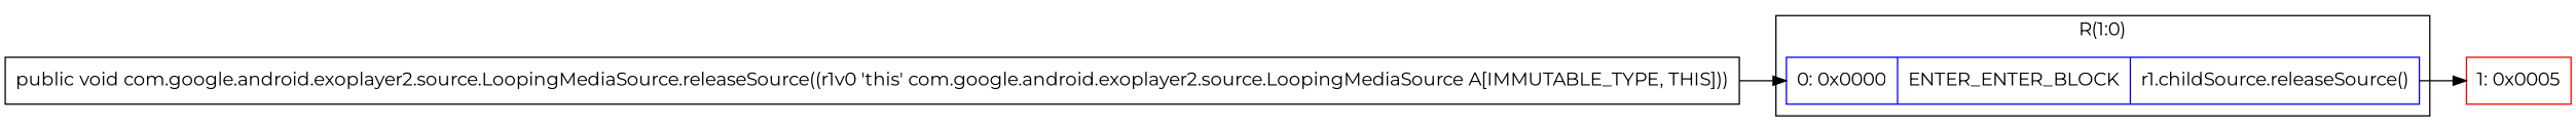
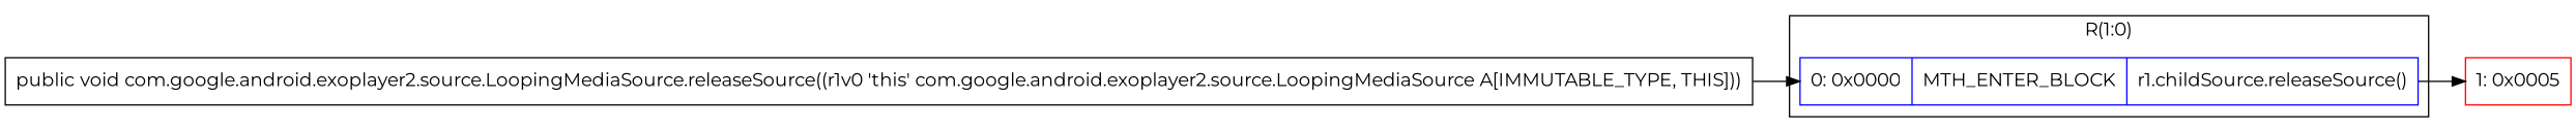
  digraph {
    rankdir=LR
    fontname=Montserrat
    node [shape=record fontname=Montserrat]
    edge [fontname=Montserrat]
-   n1 [color=blue label="{0\:\ 0x0000|ENTER_ENTER_BLOCK\l|r1.childSource.releaseSource()\l}"]
+   n1 [color=blue label="{0\:\ 0x0000|MTH_ENTER_BLOCK\l|r1.childSource.releaseSource()\l}"]
    n2 [color=red label="{1\:\ 0x0005}"]
    n3 [label="{public void com.google.android.exoplayer2.source.LoopingMediaSource.releaseSource((r1v0 'this' com.google.android.exoplayer2.source.LoopingMediaSource A[IMMUTABLE_TYPE, THIS])) }"]
    subgraph cluster_1 {
      label="R(1:0)"
      n1
    }
    n1 -> n2
    n3 -> n1
  }
